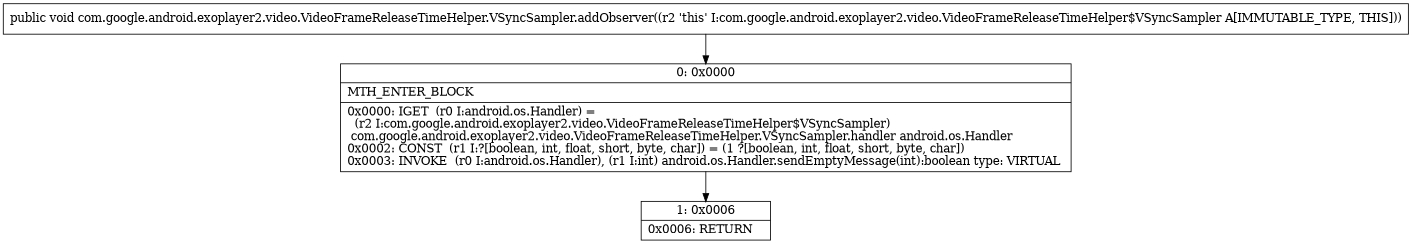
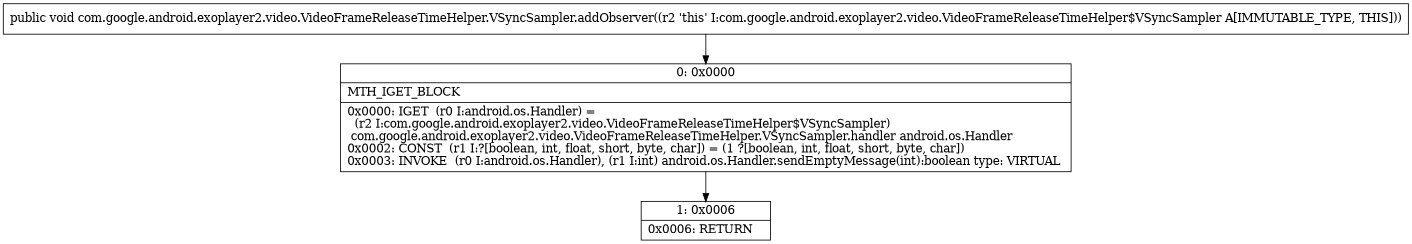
  digraph {
    node [shape=record]
-   n1 [label="{0\:\ 0x0000|MTH_ENTER_BLOCK\l|0x0000: IGET  (r0 I:android.os.Handler) = \l  (r2 I:com.google.android.exoplayer2.video.VideoFrameReleaseTimeHelper$VSyncSampler)\l com.google.android.exoplayer2.video.VideoFrameReleaseTimeHelper.VSyncSampler.handler android.os.Handler \l0x0002: CONST  (r1 I:?[boolean, int, float, short, byte, char]) = (1 ?[boolean, int, float, short, byte, char]) \l0x0003: INVOKE  (r0 I:android.os.Handler), (r1 I:int) android.os.Handler.sendEmptyMessage(int):boolean type: VIRTUAL \l}"]
+   n1 [label="{0\:\ 0x0000|MTH_IGET_BLOCK\l|0x0000: IGET  (r0 I:android.os.Handler) = \l  (r2 I:com.google.android.exoplayer2.video.VideoFrameReleaseTimeHelper$VSyncSampler)\l com.google.android.exoplayer2.video.VideoFrameReleaseTimeHelper.VSyncSampler.handler android.os.Handler \l0x0002: CONST  (r1 I:?[boolean, int, float, short, byte, char]) = (1 ?[boolean, int, float, short, byte, char]) \l0x0003: INVOKE  (r0 I:android.os.Handler), (r1 I:int) android.os.Handler.sendEmptyMessage(int):boolean type: VIRTUAL \l}"]
    n2 [label="{1\:\ 0x0006|0x0006: RETURN   \l}"]
    n3 [label="{public void com.google.android.exoplayer2.video.VideoFrameReleaseTimeHelper.VSyncSampler.addObserver((r2 'this' I:com.google.android.exoplayer2.video.VideoFrameReleaseTimeHelper$VSyncSampler A[IMMUTABLE_TYPE, THIS])) }"]
    n1 -> n2
    n3 -> n1
  }
